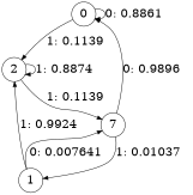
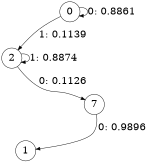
  digraph {
    node [fontsize=24 shape=circle]
    edge [fontsize=24]
    0
    2
    n3 [label=7]
    1
    0 -> 0 [label="0: 0.8861   "]
    0 -> 2 [label="1: 0.1139   "]
    2 -> 2 [label="1: 0.8874   "]
-   2 -> n3 [label="1: 0.1139   "]
-   n3 -> 0 [label="0: 0.9896   "]
-   n3 -> 1 [label="1: 0.01037  "]
-   1 -> 2 [label="1: 0.9924   "]
-   1 -> n3 [label="0: 0.007641  "]
+   2 -> n3 [label="0: 0.1126   "]
+   n3 -> 1 [label="0: 0.9896   "]
  }
